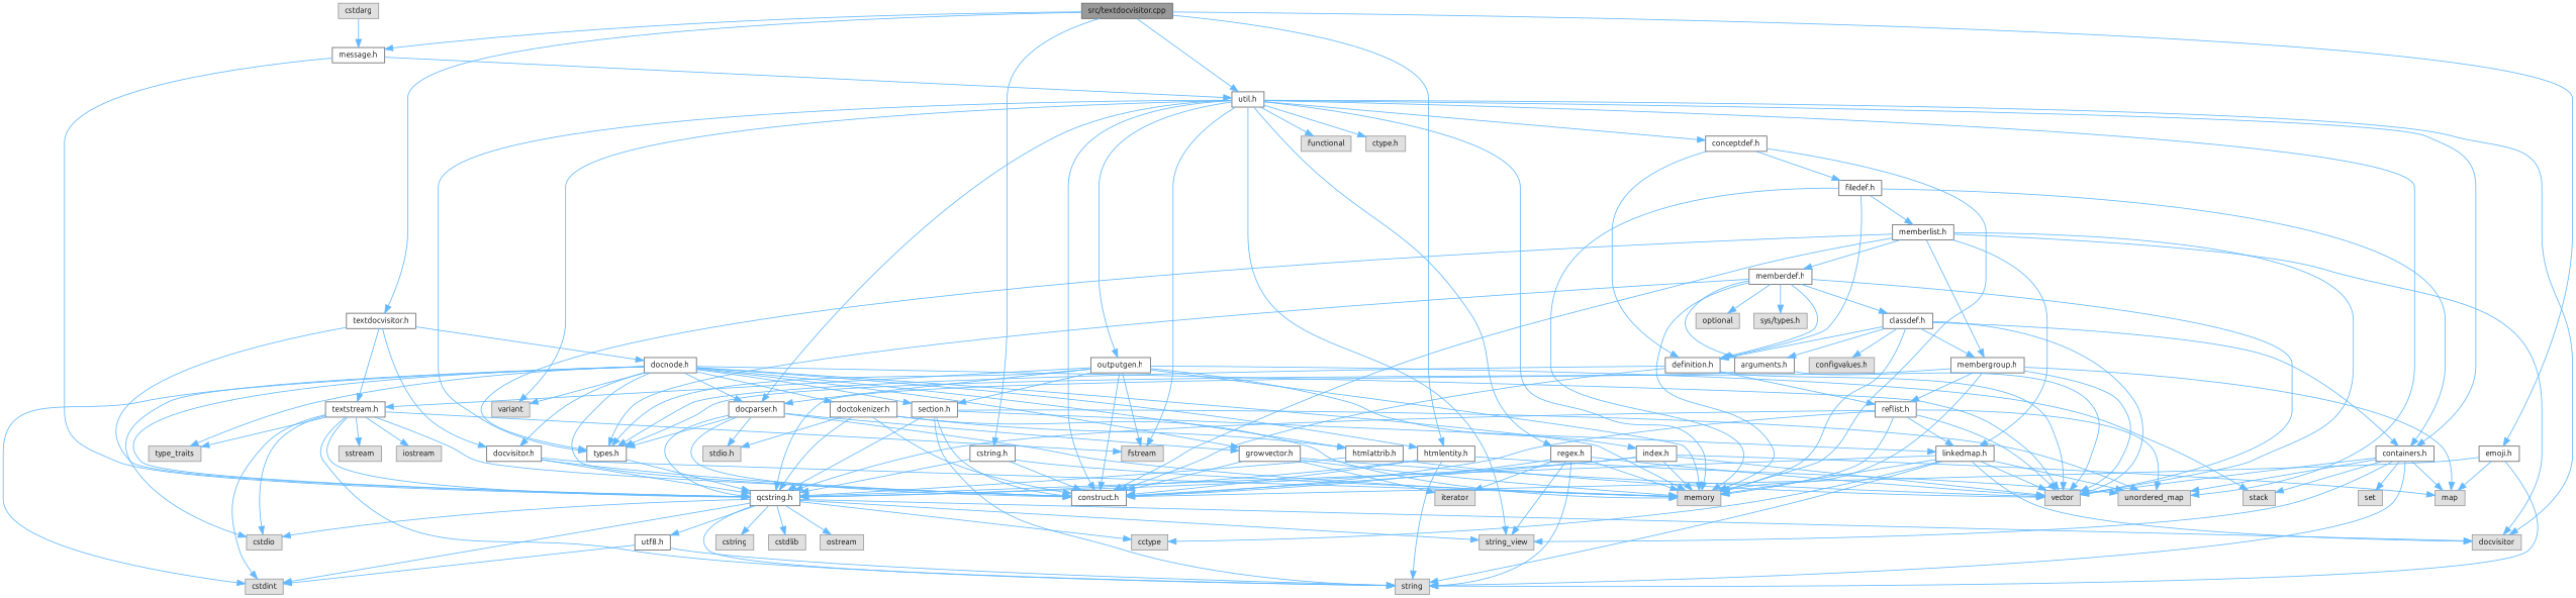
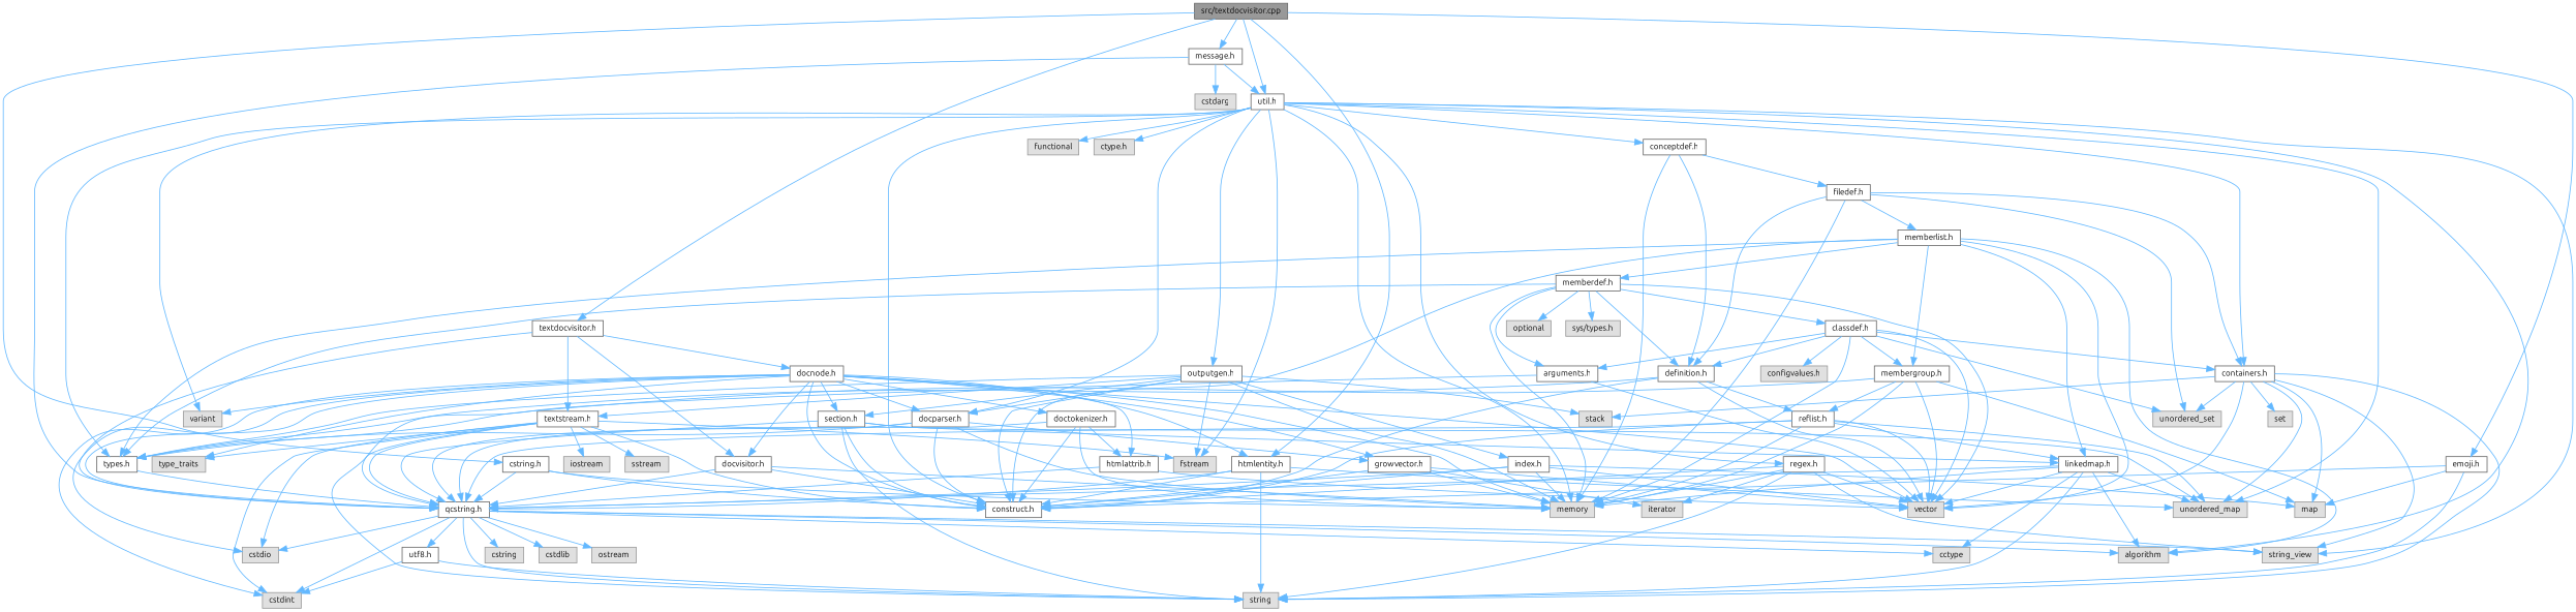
  digraph {
    fontname=Ubuntu
    node [color=grey40 fillcolor=white fontname=Ubuntu fontsize=10 shape=box style=filled]
    edge [color=steelblue1 fontname=Ubuntu fontsize=10 labelfontname=Helvetica labelfontsize=10 style=solid]
    n1 [color=gray40 fillcolor=grey60 fontcolor=black height=0.2 label="src/textdocvisitor.cpp" width=0.4]
    n2 [height=0.2 label="textdocvisitor.h" width=0.4]
    n3 [height=0.2 label="htmlentity.h" width=0.4]
    n4 [height=0.2 label="message.h" width=0.4]
    n5 [height=0.2 label="util.h" width=0.4]
    n6 [height=0.2 label="cstring.h" width=0.4]
    n7 [height=0.2 label="emoji.h" width=0.4]
    n8 [height=0.2 label="qcstring.h" width=0.4]
    n9 [height=0.2 label="docvisitor.h" width=0.4]
    n10 [height=0.2 label="docnode.h" width=0.4]
    n11 [height=0.2 label="textstream.h" width=0.4]
    n12 [color=grey60 fillcolor="#E0E0E0" height=0.2 label=string width=0.4]
    n13 [height=0.2 label="construct.h" width=0.4]
    n14 [color=grey60 fillcolor="#E0E0E0" height=0.2 label=unordered_map width=0.4]
    n15 [color=grey60 fillcolor="#E0E0E0" height=0.2 label=cstdarg width=0.4]
    n16 [color=grey60 fillcolor="#E0E0E0" height=0.2 label=string_view width=0.4]
-   n17 [color=grey60 fillcolor="#E0E0E0" height=0.2 label=docvisitor width=0.4]
+   n17 [color=grey60 fillcolor="#E0E0E0" height=0.2 label=algorithm width=0.4]
    n18 [color=grey60 fillcolor="#E0E0E0" height=0.2 label=memory width=0.4]
    n19 [color=grey60 fillcolor="#E0E0E0" height=0.2 label=variant width=0.4]
    n20 [height=0.2 label="docparser.h" width=0.4]
    n21 [height=0.2 label="types.h" width=0.4]
    n22 [color=grey60 fillcolor="#E0E0E0" height=0.2 label=fstream width=0.4]
    n23 [color=grey60 fillcolor="#E0E0E0" height=0.2 label=functional width=0.4]
    n24 [color=grey60 fillcolor="#E0E0E0" height=0.2 label="ctype.h" width=0.4]
    n25 [height=0.2 label="containers.h" width=0.4]
    n26 [height=0.2 label="outputgen.h" width=0.4]
    n27 [height=0.2 label="regex.h" width=0.4]
    n28 [height=0.2 label="conceptdef.h" width=0.4]
    n29 [color=grey60 fillcolor="#E0E0E0" height=0.2 label=map width=0.4]
    n30 [color=grey60 fillcolor="#E0E0E0" height=0.2 label=cctype width=0.4]
    n31 [color=grey60 fillcolor="#E0E0E0" height=0.2 label=cstring width=0.4]
    n32 [color=grey60 fillcolor="#E0E0E0" height=0.2 label=cstdio width=0.4]
    n33 [color=grey60 fillcolor="#E0E0E0" height=0.2 label=cstdlib width=0.4]
    n34 [color=grey60 fillcolor="#E0E0E0" height=0.2 label=cstdint width=0.4]
    n35 [color=grey60 fillcolor="#E0E0E0" height=0.2 label=ostream width=0.4]
    n36 [height=0.2 label="utf8.h" width=0.4]
    n37 [color=grey60 fillcolor="#E0E0E0" height=0.2 label=vector width=0.4]
    n38 [color=grey60 fillcolor="#E0E0E0" height=0.2 label=type_traits width=0.4]
    n39 [height=0.2 label="growvector.h" width=0.4]
    n40 [height=0.2 label="htmlattrib.h" width=0.4]
    n41 [height=0.2 label="section.h" width=0.4]
    n42 [height=0.2 label="doctokenizer.h" width=0.4]
    n43 [color=grey60 fillcolor="#E0E0E0" height=0.2 label=iostream width=0.4]
    n44 [color=grey60 fillcolor="#E0E0E0" height=0.2 label=sstream width=0.4]
-   n45 [color=grey60 fillcolor="#E0E0E0" height=0.2 label="stdio.h" width=0.4]
    n46 [color=grey60 fillcolor="#E0E0E0" height=0.2 label=iterator width=0.4]
    n47 [height=0.2 label="linkedmap.h" width=0.4]
    n48 [color=grey60 fillcolor="#E0E0E0" height=0.2 label=set width=0.4]
+   n49 [color=grey60 fillcolor="#E0E0E0" height=0.2 label=unordered_set width=0.4]
    n50 [color=grey60 fillcolor="#E0E0E0" height=0.2 label=stack width=0.4]
    n51 [height=0.2 label="index.h" width=0.4]
    n52 [height=0.2 label="definition.h" width=0.4]
    n53 [height=0.2 label="filedef.h" width=0.4]
    n54 [height=0.2 label="reflist.h" width=0.4]
    n55 [height=0.2 label="memberlist.h" width=0.4]
    n56 [height=0.2 label="memberdef.h" width=0.4]
    n57 [height=0.2 label="membergroup.h" width=0.4]
    n58 [color=grey60 fillcolor="#E0E0E0" height=0.2 label=optional width=0.4]
    n59 [color=grey60 fillcolor="#E0E0E0" height=0.2 label="sys/types.h" width=0.4]
    n60 [height=0.2 label="arguments.h" width=0.4]
    n61 [height=0.2 label="classdef.h" width=0.4]
    n62 [color=grey60 fillcolor="#E0E0E0" height=0.2 label="configvalues.h" width=0.4]
    n1 -> n2
    n1 -> n3
    n1 -> n4
    n1 -> n5
    n1 -> n6
    n1 -> n7
    n2 -> n8
    n2 -> n9
    n2 -> n10
    n2 -> n11
    n3 -> n8
    n3 -> n12
    n3 -> n13
    n3 -> n14
    n4 -> n5
    n4 -> n8
-   n15 -> n4
+   n4 -> n15
    n5 -> n13
    n5 -> n14
    n5 -> n16
    n5 -> n17
    n5 -> n18
    n5 -> n19
    n5 -> n20
    n5 -> n21
    n5 -> n22
    n5 -> n23
    n5 -> n24
    n5 -> n25
    n5 -> n26
    n5 -> n27
    n5 -> n28
    n6 -> n8
    n6 -> n13
    n6 -> n18
    n7 -> n12
    n7 -> n13
    n7 -> n29
    n8 -> n12
    n8 -> n16
    n8 -> n17
    n8 -> n30
    n8 -> n31
    n8 -> n32
    n8 -> n33
    n8 -> n34
    n8 -> n35
    n8 -> n36
    n9 -> n8
    n9 -> n13
    n9 -> n18
    n10 -> n3
    n10 -> n8
    n10 -> n9
    n10 -> n13
    n10 -> n18
    n10 -> n19
    n10 -> n20
    n10 -> n32
    n10 -> n34
    n10 -> n37
    n10 -> n38
    n10 -> n39
    n10 -> n40
    n10 -> n41
    n10 -> n42
    n11 -> n8
    n11 -> n12
    n11 -> n13
    n11 -> n22
    n11 -> n32
    n11 -> n34
    n11 -> n38
    n11 -> n43
    n11 -> n44
    n20 -> n8
    n20 -> n13
    n20 -> n18
    n20 -> n21
    n20 -> n39
-   n20 -> n45
    n21 -> n8
    n25 -> n12
    n25 -> n14
    n25 -> n16
    n25 -> n29
    n25 -> n37
    n25 -> n48
+   n25 -> n49
    n25 -> n50
    n26 -> n11
    n26 -> n13
    n26 -> n18
    n26 -> n20
    n26 -> n21
    n26 -> n22
    n26 -> n41
    n26 -> n50
    n26 -> n51
    n27 -> n12
    n27 -> n13
    n27 -> n16
    n27 -> n18
    n27 -> n37
    n27 -> n46
    n28 -> n18
    n28 -> n52
    n28 -> n53
    n36 -> n12
    n36 -> n34
    n39 -> n13
    n39 -> n18
    n39 -> n37
    n39 -> n46
    n40 -> n8
    n40 -> n37
    n41 -> n8
    n41 -> n12
    n41 -> n13
    n41 -> n14
    n41 -> n47
    n42 -> n8
    n42 -> n13
    n42 -> n18
    n42 -> n40
-   n42 -> n45
    n47 -> n8
    n47 -> n12
    n47 -> n14
    n47 -> n17
    n47 -> n18
    n47 -> n30
    n47 -> n37
    n51 -> n8
    n51 -> n13
    n51 -> n18
    n51 -> n29
    n51 -> n37
    n52 -> n13
    n52 -> n21
    n52 -> n37
    n52 -> n54
    n53 -> n18
    n53 -> n25
+   n53 -> n49
    n53 -> n52
    n53 -> n55
    n54 -> n8
    n54 -> n13
    n54 -> n14
    n54 -> n18
    n54 -> n37
    n54 -> n47
    n55 -> n13
    n55 -> n17
    n55 -> n21
    n55 -> n37
    n55 -> n47
    n55 -> n56
    n55 -> n57
    n56 -> n18
    n56 -> n21
    n56 -> n37
    n56 -> n52
    n56 -> n58
    n56 -> n59
    n56 -> n60
    n56 -> n61
    n57 -> n18
    n57 -> n21
    n57 -> n29
    n57 -> n37
    n57 -> n54
    n60 -> n8
    n60 -> n37
    n61 -> n18
    n61 -> n25
    n61 -> n37
+   n61 -> n49
    n61 -> n52
    n61 -> n57
    n61 -> n60
    n61 -> n62
  }
